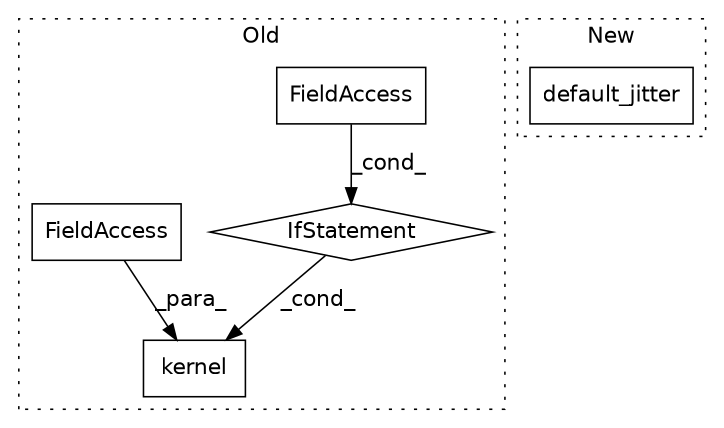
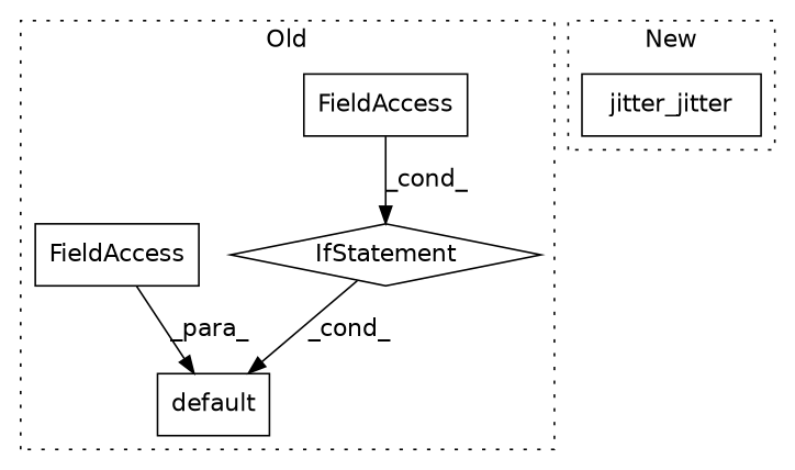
  digraph {
    fontname="DejaVu Sans"
    node [a=32 fontname="DejaVu Sans" shape=box]
    edge [fontname="DejaVu Sans"]
-   n1 [l="7,1" label=kernel s="4827,4854"]
+   n1 [l="7,1" label=default s="4827,4854"]
    n2 [a=22 l=8 label=FieldAccess s=4816]
    n3 [a=22 l=15 label=FieldAccess s=4839]
    n4 [a=25 l=3 label=IfStatement s=4824 shape=diamond]
-   n5 [l=16 label=default_jitter s=4475]
+   n5 [l=16 label=jitter_jitter s=4475]
    subgraph cluster_1 {
      label=Old
      style=dotted
      n1
      n2
      n3
      n4
    }
    subgraph cluster_2 {
      label=New
      style=dotted
      n5
    }
    n2 -> n4 [label=_cond_]
    n3 -> n1 [label=_para_]
    n4 -> n1 [label=_cond_]
  }
